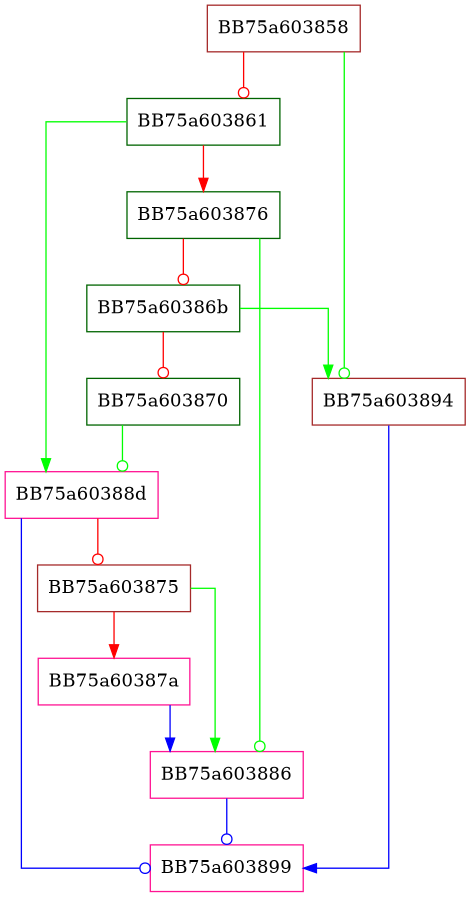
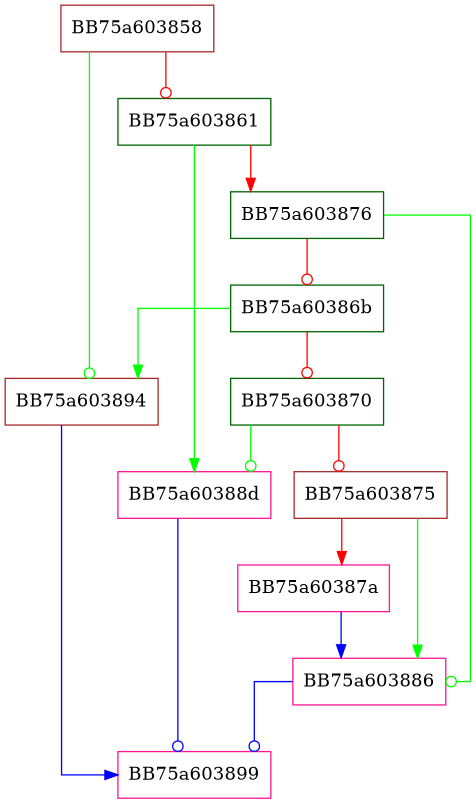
  digraph {
    splines=ortho
    node [color=darkgreen shape=box]
    edge [arrowhead=odot color=green]
    BB75a603858 [color=brown]
    BB75a603894 [color=brown]
    BB75a603861
    BB75a603899 [color=deeppink]
    BB75a60388d [color=deeppink]
    n6 [label=BB75a603876]
    BB75a603886 [color=deeppink]
    BB75a60386b
    BB75a603870
    BB75a603875 [color=brown]
    BB75a60387a [color=deeppink]
    BB75a603858 -> BB75a603894
    BB75a603858 -> BB75a603861 [color=red]
    BB75a603894 -> BB75a603899 [arrowhead=normal color=blue]
    BB75a603861 -> BB75a60388d [arrowhead=normal]
    BB75a603861 -> n6 [arrowhead=normal color=red]
    BB75a60388d -> BB75a603899 [color=blue]
    n6 -> BB75a603886
    n6 -> BB75a60386b [color=red]
    BB75a603886 -> BB75a603899 [color=blue]
    BB75a60386b -> BB75a603894 [arrowhead=normal]
    BB75a60386b -> BB75a603870 [color=red]
    BB75a603870 -> BB75a60388d
-   BB75a60388d -> BB75a603875 [color=red]
+   BB75a603870 -> BB75a603875 [color=red]
    BB75a603875 -> BB75a603886 [arrowhead=normal]
    BB75a603875 -> BB75a60387a [arrowhead=normal color=red]
    BB75a60387a -> BB75a603886 [arrowhead=normal color=blue]
  }
